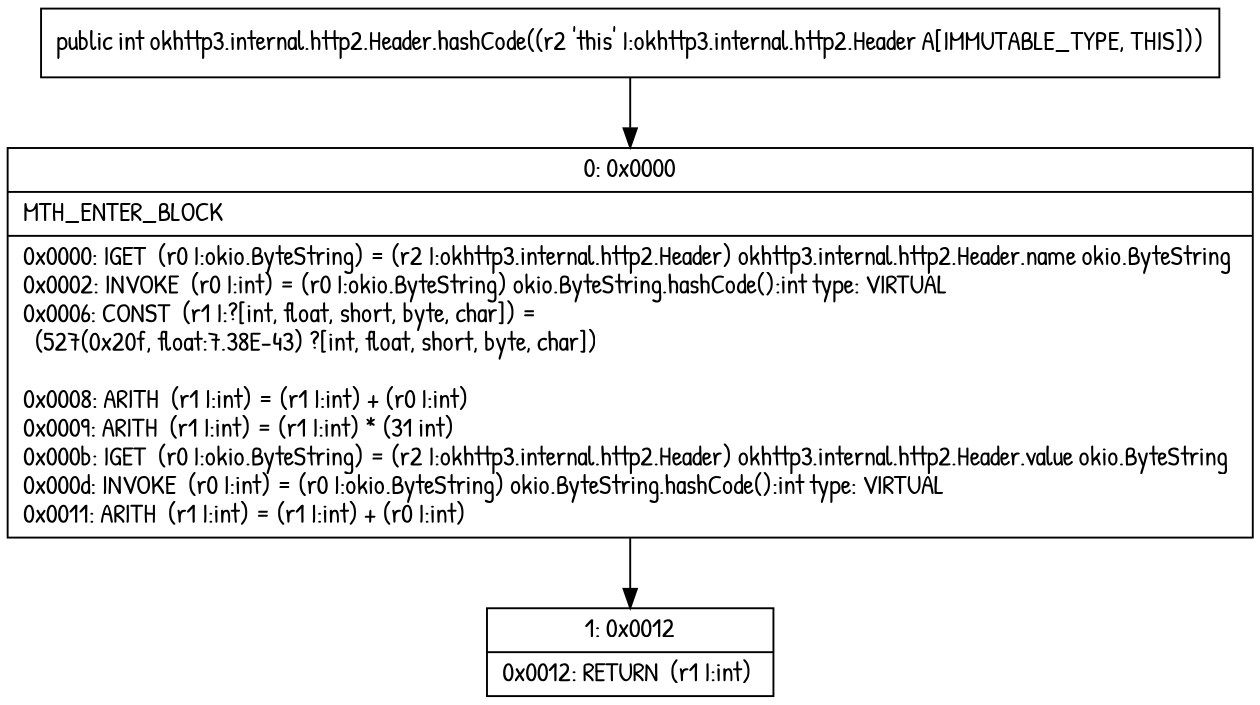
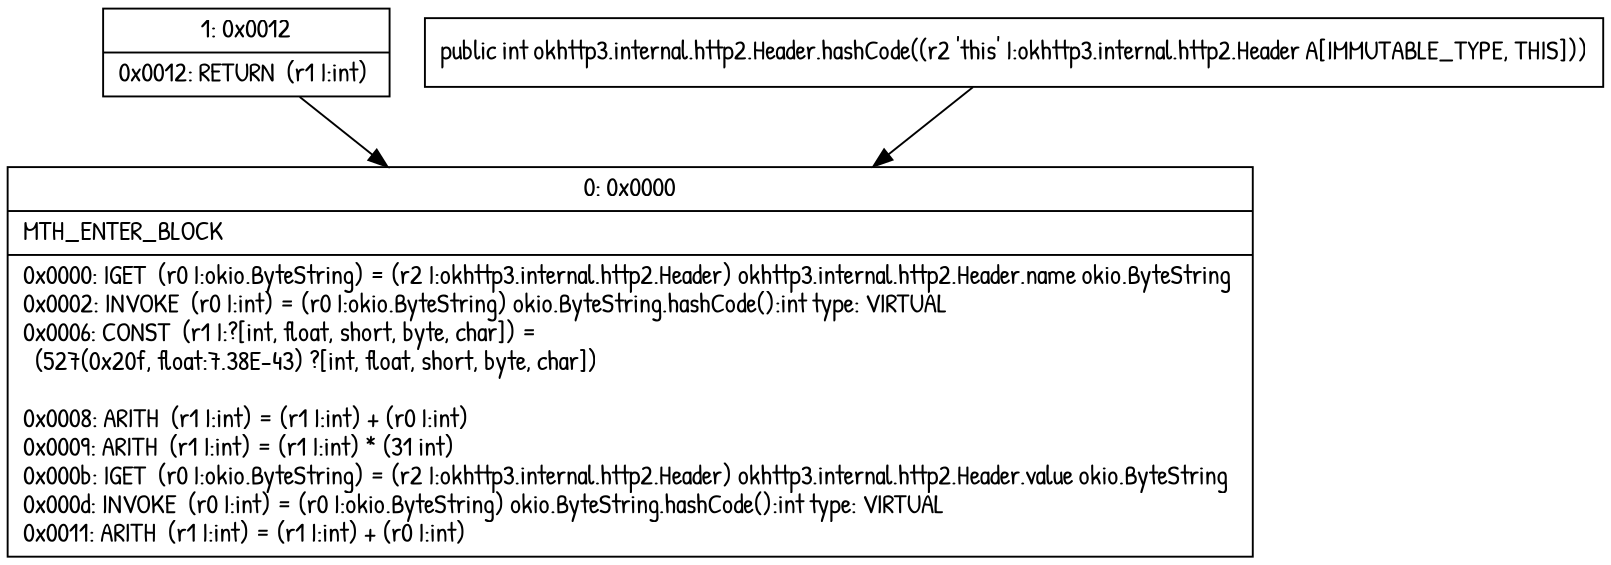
  digraph {
    fontname="Patrick Hand"
    node [shape=record fontname="Patrick Hand"]
    edge [fontname="Patrick Hand"]
    n1 [label="{0\:\ 0x0000|MTH_ENTER_BLOCK\l|0x0000: IGET  (r0 I:okio.ByteString) = (r2 I:okhttp3.internal.http2.Header) okhttp3.internal.http2.Header.name okio.ByteString \l0x0002: INVOKE  (r0 I:int) = (r0 I:okio.ByteString) okio.ByteString.hashCode():int type: VIRTUAL \l0x0006: CONST  (r1 I:?[int, float, short, byte, char]) = \l  (527(0x20f, float:7.38E\-43) ?[int, float, short, byte, char])\l \l0x0008: ARITH  (r1 I:int) = (r1 I:int) + (r0 I:int) \l0x0009: ARITH  (r1 I:int) = (r1 I:int) * (31 int) \l0x000b: IGET  (r0 I:okio.ByteString) = (r2 I:okhttp3.internal.http2.Header) okhttp3.internal.http2.Header.value okio.ByteString \l0x000d: INVOKE  (r0 I:int) = (r0 I:okio.ByteString) okio.ByteString.hashCode():int type: VIRTUAL \l0x0011: ARITH  (r1 I:int) = (r1 I:int) + (r0 I:int) \l}"]
    n2 [label="{1\:\ 0x0012|0x0012: RETURN  (r1 I:int) \l}"]
    n3 [label="{public int okhttp3.internal.http2.Header.hashCode((r2 'this' I:okhttp3.internal.http2.Header A[IMMUTABLE_TYPE, THIS])) }"]
-   n1 -> n2
+   n2 -> n1
    n3 -> n1
  }
